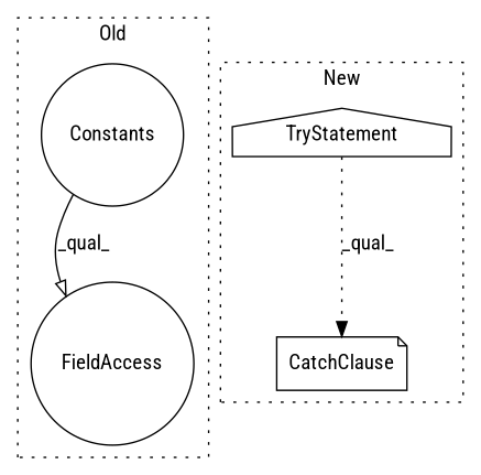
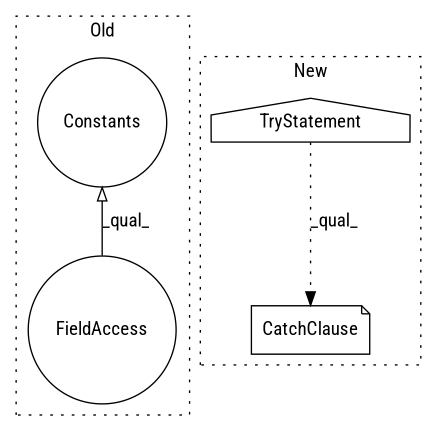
  digraph {
    fontname="Roboto Condensed"
    node [fontname="Roboto Condensed" shape=circle]
    edge [fontname="Roboto Condensed"]
    n1 [a=32 l=11 label=Constants s=774]
    n2 [a=22 l=34 label=FieldAccess s=1016]
    n3 [a=54 l=4 label=TryStatement s=508 shape=house]
    n4 [a=12 l="11,2" label=CatchClause s="561,595" shape=note]
    subgraph cluster_1 {
      label=Old
      style=dotted
      n1
      n2
    }
    subgraph cluster_2 {
      label=New
      style=dotted
      n3
      n4
    }
-   n1 -> n2 [arrowhead=onormal label=_qual_ style=solid]
+   n2 -> n1 [arrowhead=onormal label=_qual_ style=solid]
    n3 -> n4 [arrowhead=normal label=_qual_ style=dotted]
  }
